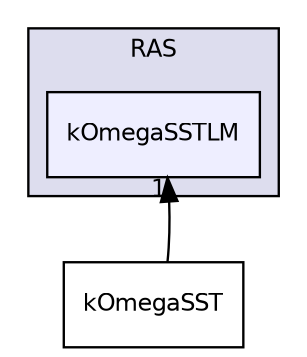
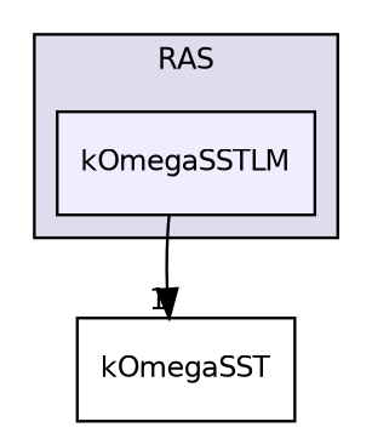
  digraph {
    compound=true
    node [fontname=Helvetica fontsize=10 shape=box]
    n1 [fillcolor="#eeeeff" label=kOmegaSSTLM pencolor=black style=filled]
    n2 [label=kOmegaSST]
    subgraph cluster_1 {
      bgcolor="#ddddee"
      fontname=Helvetica
      fontsize=10
      label=RAS
      pencolor=black
      n1
    }
-   n2 -> n1 [headlabel=1 labeldistance=1.5 labelfontname=Helvetica labelfontsize=10]
+   n1 -> n2 [headlabel=1 labeldistance=1.5 labelfontname=Helvetica labelfontsize=10]
  }
